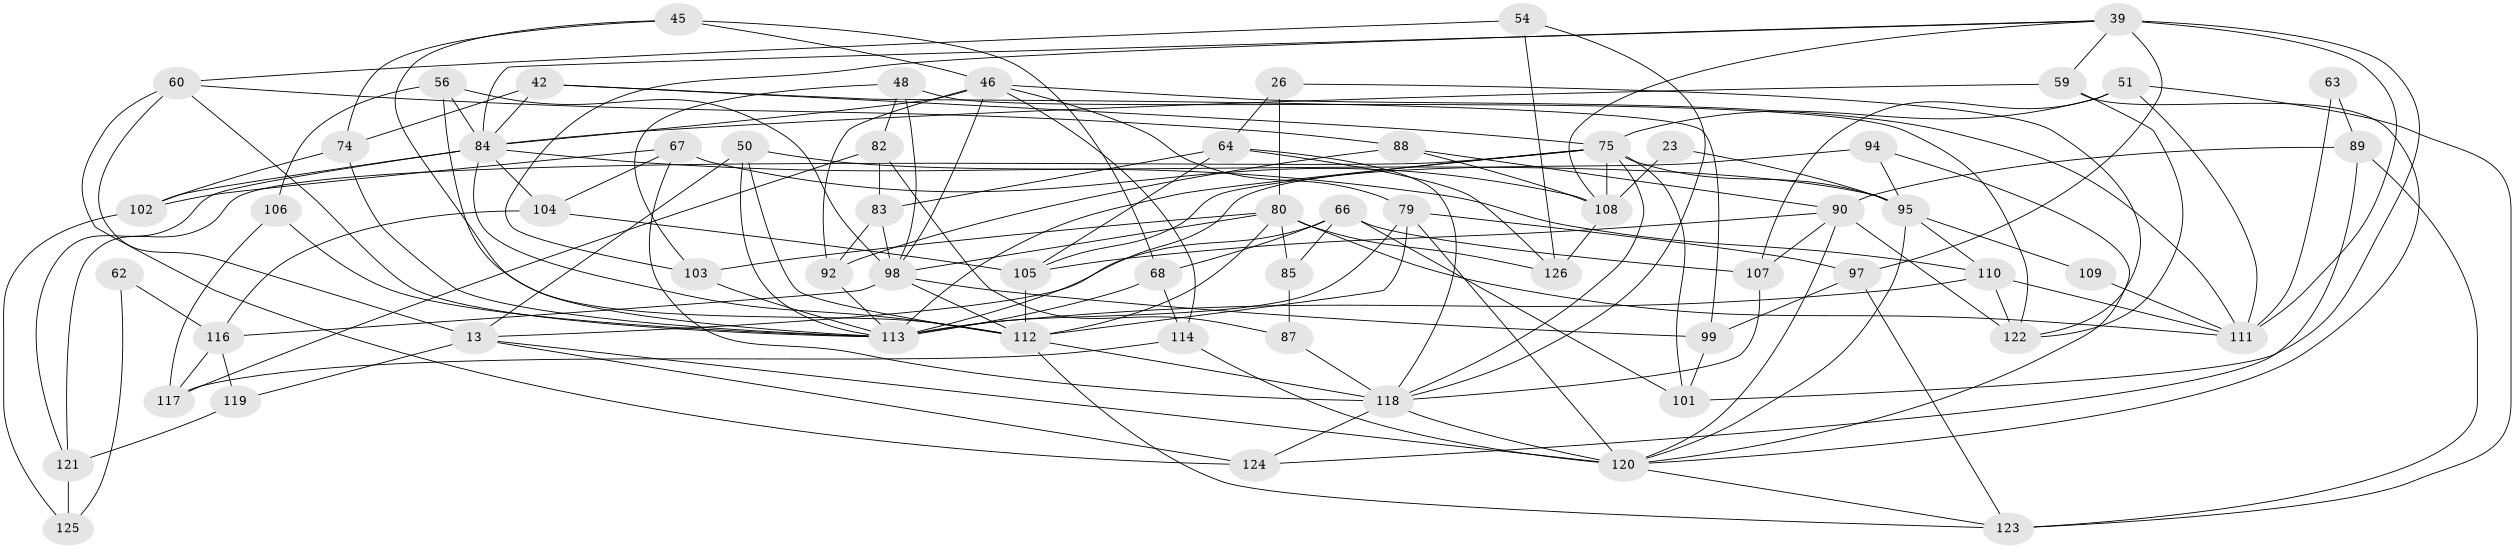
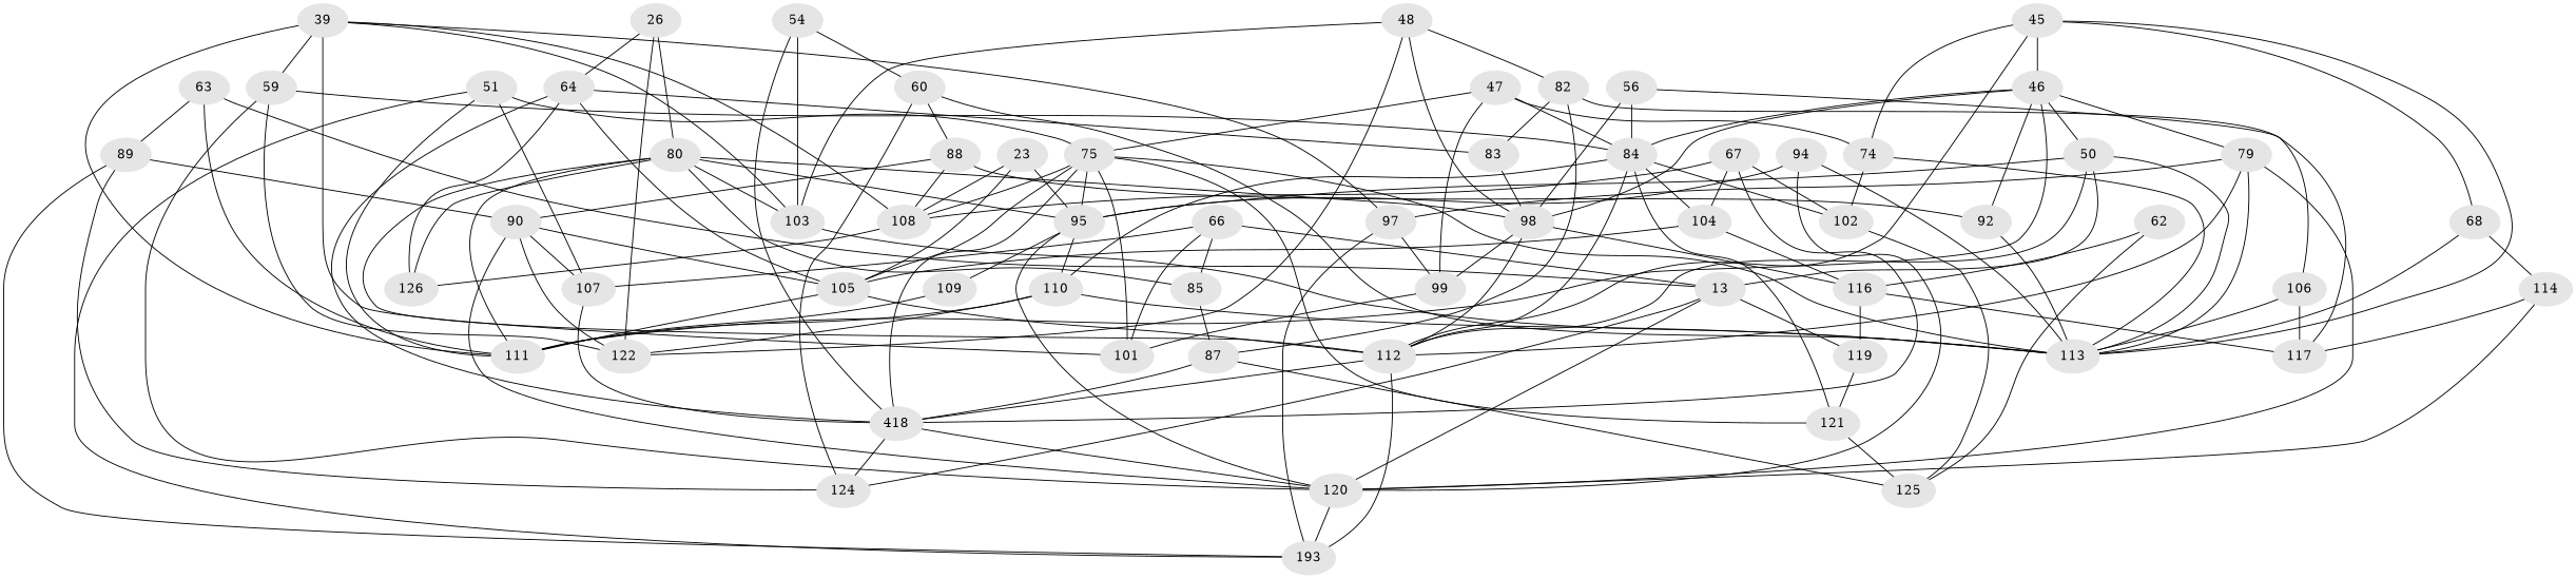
  graph {
    fontname="DejaVu Serif"
    node [color=gray90 fontname="DejaVu Serif" style=filled]
    edge [fontname="DejaVu Serif"]
    95 [super="+10+42"]
    120 [super="+24+52"]
    110 [super="+40"]
    109
    23
    105 [super="+6+77+91"]
    108 [super="+27"]
    111 [super="+53+100"]
    112 [super="+1+4+12+15"]
    126
    64 [super="+58"]
-   118 [super="+22+38+61"]
+   118 [super="+22+38+61" label=418]
    83
    26
    80 [super="+3+8+57"]
    122 [super="+115"]
    103 [super="+96"]
    98 [super="+41"]
    85
    39 [super="+32"]
    59
    84 [super="+81+44"]
    97
    101
    102
    104
    121 [super="+55"]
    99
-   123 [super="+71"]
+   123 [super="+71" label=193]
    113 [super="+13+20+76+86"]
    46 [super="+9+30"]
    79 [super="+33+78"]
    92
    114
    45
    68
    74
    116 [super="+21"]
    117
-   47 [label=42]
+   47
    75 [super="+72"]
    48
    82
    87
    n45 [label=13 super="+25+43"]
    124
    119
    50
    51
    107
    54
    60
    88
    56 [super="+28"]
    106
    90 [super="+73"]
    62
    125
    63
    89
    66 [super="+18"]
    67
    94 [super="+70"]
    95 -- 120
    95 -- 110
    95 -- 109 [weight=3]
    120 -- 123
    110 -- 111
    110 -- 122
    110 -- 113 [weight=2]
    109 -- 111
    23 -- 95
+   23 -- 105
    23 -- 108 [weight=2]
+   105 -- 111
    105 -- 112 [weight=2]
    108 -- 126
    112 -- 118
    112 -- 123 [weight=2]
    64 -- 105 [weight=2]
    64 -- 126
    64 -- 118
    64 -- 83
    118 -- 120
    118 -- 124
    83 -- 98
-   83 -- 92
    26 -- 64
    26 -- 80 [weight=2]
    26 -- 122
+   80 -- 95
    80 -- 111 [weight=2]
    80 -- 112
    80 -- 126 [weight=2]
    80 -- 103 [weight=2]
    80 -- 98
    80 -- 85
    103 -- 113 [weight=2]
    98 -- 112
    98 -- 99
    98 -- 116
    85 -- 87
    39 -- 108
    39 -- 111 [weight=2]
    39 -- 103
    39 -- 59
-   39 -- 84
    39 -- 97
    39 -- 101
    59 -- 120
    59 -- 122
    59 -- 84
    84 -- 110
    84 -- 112 [weight=2]
    84 -- 102
    84 -- 104
    84 -- 121
    97 -- 99
    97 -- 123
    102 -- 125
    104 -- 105
    104 -- 116
    121 -- 125
    99 -- 101
    46 -- 111
    46 -- 98
    46 -- 84
    46 -- 79 [weight=2]
    46 -- 92
-   46 -- 114
+   46 -- 50
    79 -- 120 [weight=2]
    79 -- 112
    79 -- 97
    79 -- 113
    92 -- 113
    114 -- 120
    114 -- 117
    45 -- 112
    45 -- 46
    45 -- 68
    45 -- 74
    68 -- 113
    68 -- 114
    74 -- 102
    74 -- 113
    116 -- 117
    116 -- 119
    47 -- 84
    47 -- 99
    47 -- 74
    47 -- 75
    75 -- 95
    75 -- 105
    75 -- 108 [weight=2]
    75 -- 118 [weight=2]
    75 -- 101
    75 -- 121 [weight=2]
    75 -- 113
    48 -- 122
    48 -- 103
    48 -- 98
    48 -- 82
    82 -- 83
    82 -- 117
    82 -- 87
    87 -- 118
+   87 -- 125
    n45 -- 120 [weight=2]
    n45 -- 124
    n45 -- 119
    119 -- 121 [weight=2]
    50 -- 95
    50 -- 112
    50 -- 113
    50 -- n45
    51 -- 111
    51 -- 123
    51 -- 75
    51 -- 107
    107 -- 118
    54 -- 118
-   54 -- 126 [weight=2]
+   54 -- 103 [weight=2]
    54 -- 60
    60 -- 113
    60 -- 124
    60 -- 88
    88 -- 108
    88 -- 92
    88 -- 90
    56 -- 98
    56 -- 84 [weight=2]
-   56 -- 113
+   45 -- 113
    56 -- 106 [weight=2]
    106 -- 113
    106 -- 117
    90 -- 120
    90 -- 105 [weight=2]
    90 -- 122 [weight=2]
    90 -- 107
    62 -- 116 [weight=2]
    62 -- 125
    63 -- 111
-   60 -- n45 [weight=2]
+   63 -- n45 [weight=2]
    63 -- 89
    89 -- 123
    89 -- 124
    89 -- 90
    66 -- 85 [weight=2]
    66 -- 101
-   66 -- 68
    66 -- n45
    66 -- 107
    67 -- 108
    67 -- 118
    67 -- 102
    67 -- 104
    94 -- 95
    94 -- 120 [weight=2]
    94 -- 113 [weight=3]
  }
